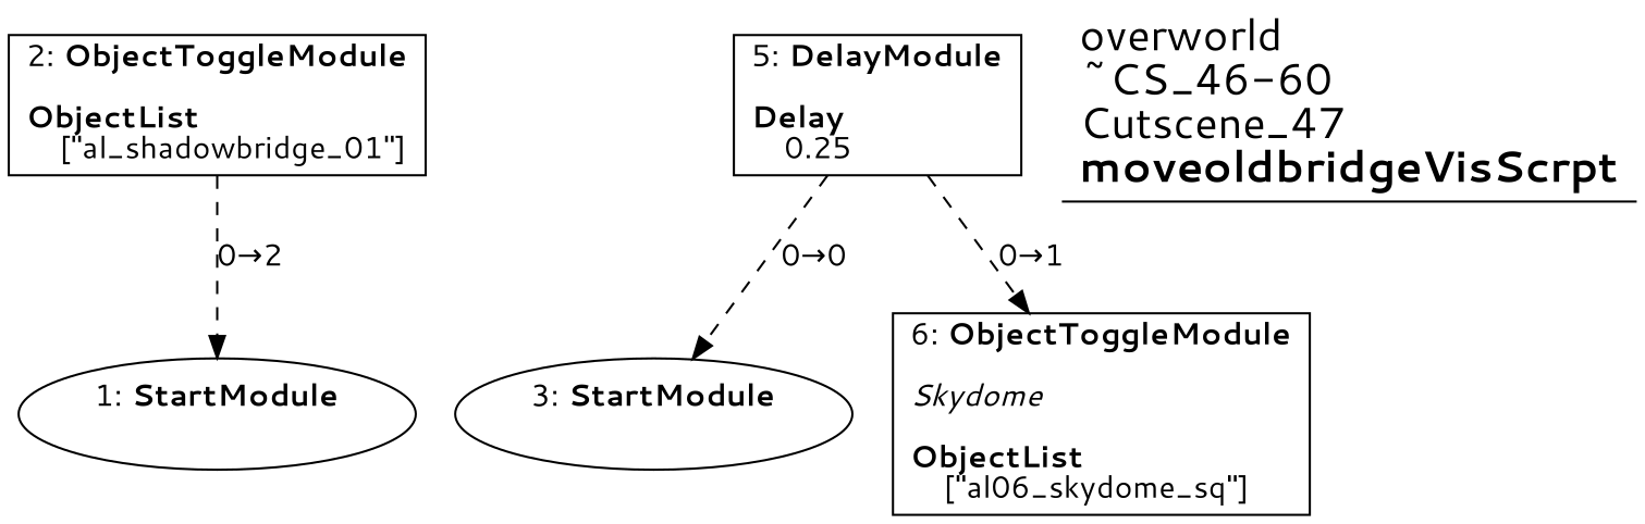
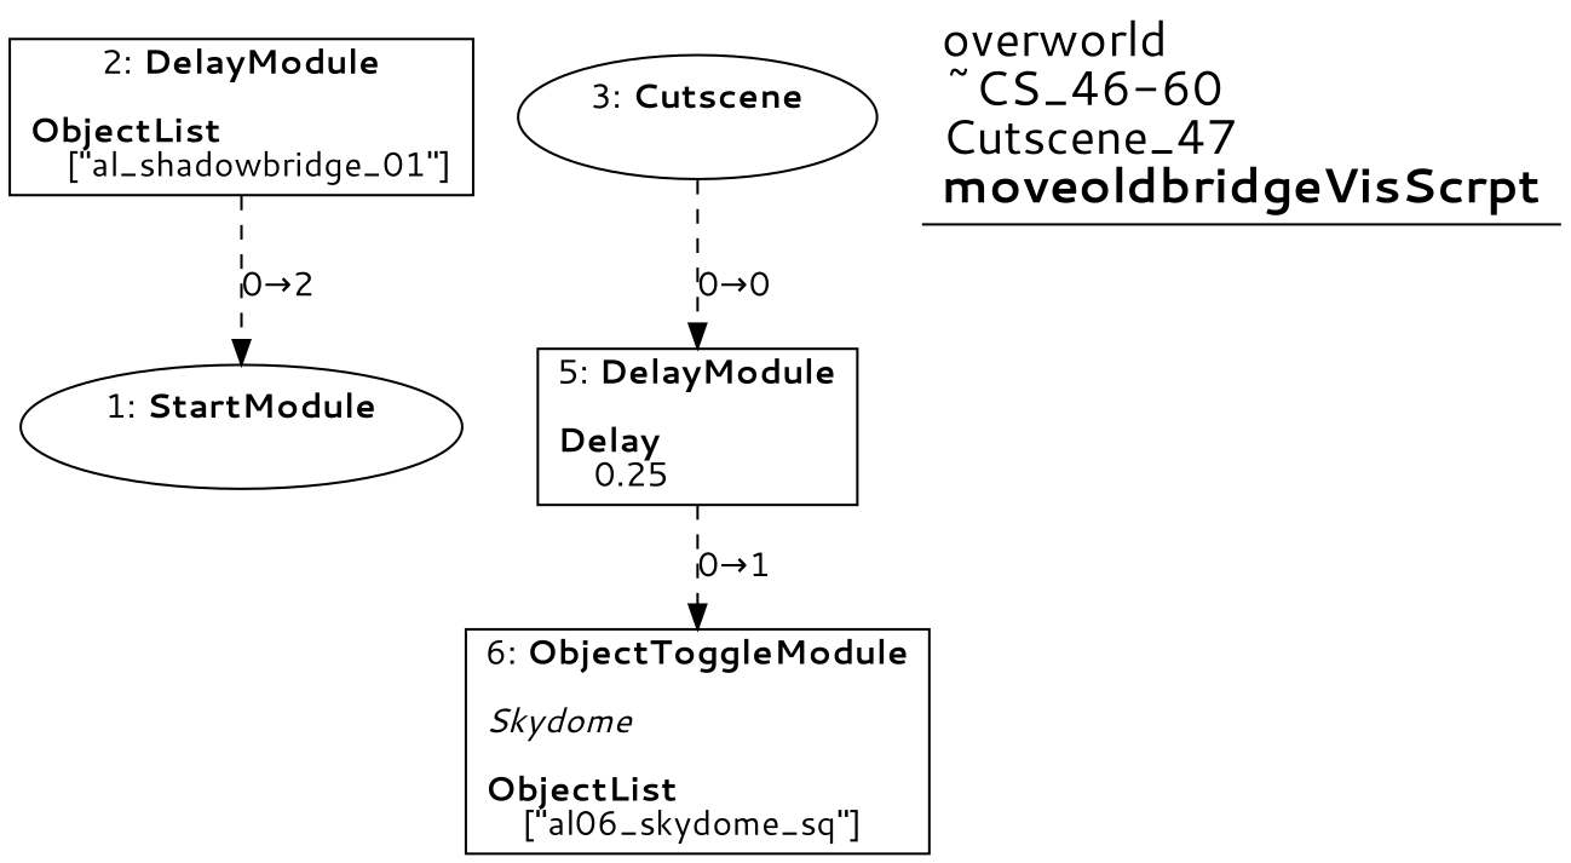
  digraph {
    fontname="Segoe UI"
    splines=spline
    node [fontname="Segoe UI" shape=box]
    edge [fontname="Segoe UI" style=dashed]
    n1 [label=<1: <b>StartModule</b><br/><br/>> shape=oval]
-   n2 [label=<2: <b>ObjectToggleModule</b><br/><br/><b>ObjectList</b><br align="left"/>    [&quot;al_shadowbridge_01&quot;]<br align="left"/>>]
-   n3 [label=<3: <b>StartModule</b><br/><br/>> shape=oval]
+   n2 [label=<2: <b>DelayModule</b><br/><br/><b>ObjectList</b><br align="left"/>    [&quot;al_shadowbridge_01&quot;]<br align="left"/>>]
+   n3 [label=<3: <b>Cutscene</b><br/><br/>> shape=oval]
    n4 [label=<5: <b>DelayModule</b><br/><br/><b>Delay</b><br align="left"/>    0.25<br align="left"/>>]
    n5 [label=<6: <b>ObjectToggleModule</b><br/><br/><i>Skydome<br align="left"/></i><br align="left"/><b>ObjectList</b><br align="left"/>    [&quot;al06_skydome_sq&quot;]<br align="left"/>>]
    n6 [label=<<font point-size="20">overworld<br align="left"/>~CS_46-60<br align="left"/>Cutscene_47<br align="left"/><b>moveoldbridgeVisScrpt</b><br align="left"/></font>> shape=underline]
    n2 -> n1 [label="0→2"]
-   n4 -> n3 [label="0→0"]
+   n3 -> n4 [label="0→0"]
    n4 -> n5 [label="0→1"]
  }
